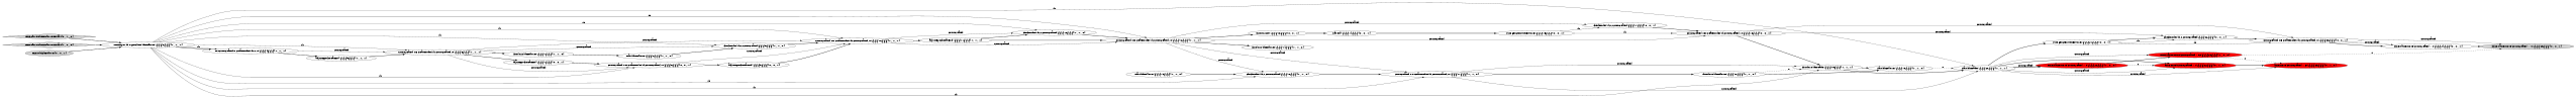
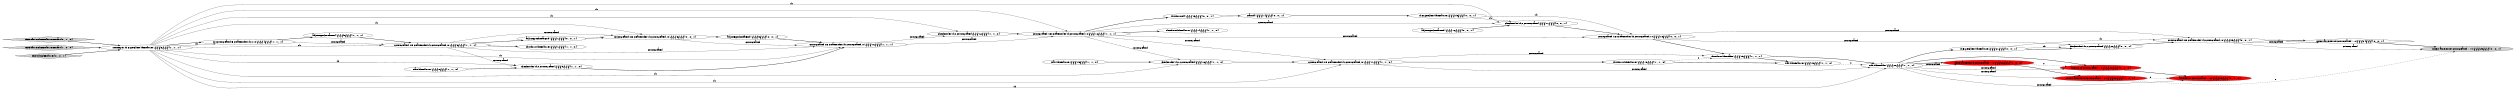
  digraph {
    rankdir=LR
    node [fillcolor=white shape=ellipse style=filled]
    edge [style=bold]
    n1 [label="adjustEpochNearEnd()@@@7@@@['0', '0', '1']"]
    n2 [label="countCreated += createNodes(zk,countCreated,10)@@@8@@@['0', '0', '1']"]
    n3 [label="countCreated += createNodes(zk,countCreated,10)@@@10@@@['1', '1', '1']"]
    n4 [label="adjustEpochNearEnd()@@@9@@@['0', '0', '1']"]
    n5 [fillcolor=lightgray label="Assert.assertTrue(countCreated < 70)@@@25@@@['0', '0', '1']"]
    n6 [label="ZooKeeper zk = getClient(idxFollower)@@@3@@@['1', '1', '1']"]
    n7 [label="countCreated += createNodes(zk,countCreated,10)@@@17@@@['1', '1', '0']"]
    n8 [label="countCreated += createNodes(zk,countCreated,10)@@@6@@@['1', '1', '1']"]
    n9 [label="int countCreated = createNodes(zk,0,10)@@@4@@@['1', '1', '1']"]
    n10 [label="countCreated += createNodes(zk,countCreated,10)@@@12@@@['1', '1', '1']"]
    n11 [label="checkNodes(zk,0,countCreated)@@@9@@@['1', '1', '0']"]
    n12 [label="shutdown(idxLeader)@@@19@@@['1', '1', '1']"]
    n13 [label="start(idxLeader)@@@20@@@['1', '1', '1']"]
    n14 [label="checkNodes(zk,0,countCreated)@@@12@@@['1', '1', '0']"]
    n15 [label="checkNodes(zk,0,countCreated)@@@16@@@['1', '1', '0']"]
    n16 [label="shutdown(idxFollower)@@@18@@@['1', '1', '0']"]
    n17 [label="shutdown(idxFollower)@@@7@@@['1', '1', '0']"]
    n18 [label="adjustEpochNearEnd()@@@5@@@['1', '1', '1']"]
    n19 [label="shutdown(idxFollower)@@@14@@@['1', '1', '0']"]
    n20 [label="countCreated += createNodes(zk,countCreated,10)@@@18@@@['0', '0', '1']"]
    n21 [label="checkNodes(zk,0,countCreated)@@@17@@@['0', '0', '1']"]
    n22 [label="shutdownAll()@@@13@@@['0', '0', '1']"]
-   n23 [label="adjustEpochNearEnd()@@@11@@@['1', '1', '1']"]
    n24 [label="start(idxFollower)@@@19@@@['1', '1', '0']"]
    n25 [fillcolor=red label="Assert.assertTrue(countCreated < 60)@@@23@@@['1', '0', '0']"]
    n26 [fillcolor=red label="assertTrue(countCreated < 60)@@@23@@@['0', '1', '0']"]
    n27 [fillcolor=red label="Assert.assertTrue(countCreated > 0)@@@22@@@['1', '0', '0']"]
    n28 [fillcolor=red label="assertTrue(countCreated > 0)@@@22@@@['0', '1', '0']"]
    n29 [label="zk = getClient(idxFollower)@@@21@@@['0', '0', '1']"]
    n30 [label="start(idxFollower)@@@8@@@['1', '1', '0']"]
    n31 [label="start(idxFollower)@@@15@@@['1', '1', '0']"]
    n32 [fillcolor=lightgray label="testRolloverThenFollowerRestart['0', '1', '0']" shape=diamond]
    n33 [label="startAll()@@@14@@@['0', '0', '1']"]
    n34 [label="zk = getClient(idxFollower)@@@15@@@['0', '0', '1']"]
    n35 [label="countCreated += createNodes(zk,countCreated,10)@@@23@@@['0', '0', '1']"]
    n36 [label="checkNodes(zk,0,countCreated)@@@22@@@['0', '0', '1']"]
-   n37 [label="Assert.assertTrue(countCreated > 0)@@@24@@@['0', '0', '1']"]
+   n37 [label="Assert.assertTrue(countCreated > 0)@@@24@@@['0', '0', '1']" shape=diamond]
    n38 [fillcolor=lightgray label="testRolloverThenFollowerRestart['1', '0', '0']" shape=diamond]
-   n40 [fillcolor=lightgray label="testMultipleRollover['0', '0', '1']"]
+   n39 [label="adjustEpochNearEnd()@@@16@@@['0', '0', '1']"]
+   n40 [fillcolor=lightgray label="testMultipleRollover['0', '0', '1']" shape=diamond]
    n1 -> n2
    n2 -> n3 [label=countCreated style=solid]
    n2 -> n4
    n3 -> n10 [label=countCreated style=solid]
    n3 -> n14 [label=countCreated style=solid]
-   n3 -> n23
    n4 -> n3
    n6 -> n2 [label=zk style=solid]
    n6 -> n3 [label=zk style=solid]
    n6 -> n7 [label=zk style=solid]
    n6 -> n8 [label=zk style=solid]
    n6 -> n9 [label=zk style=solid]
    n6 -> n9
    n6 -> n10 [label=zk style=solid]
    n6 -> n11 [label=zk style=solid]
-   n6 -> n12 [label=zk style=solid]
+   n6 -> n21 [label=zk style=solid]
    n6 -> n13 [label=zk style=solid]
    n6 -> n14 [label=zk style=solid]
    n6 -> n15 [label=zk style=solid]
    n7 -> n12 [label=countCreated style=solid]
    n7 -> n13 [label=countCreated style=solid]
    n7 -> n16
    n8 -> n1
    n8 -> n2 [label=countCreated style=solid]
    n8 -> n3 [label=countCreated style=solid]
    n8 -> n11 [label=countCreated style=solid]
    n8 -> n17
    n9 -> n8 [label=countCreated style=solid]
    n9 -> n18
    n10 -> n7 [label=countCreated style=solid]
    n10 -> n15 [label=countCreated style=solid]
    n10 -> n19
    n10 -> n20 [label=countCreated style=solid]
    n10 -> n21 [label=countCreated style=solid]
    n10 -> n22
    n11 -> n3
    n12 -> n13
    n12 -> n24
    n13 -> n25 [label=countCreated style=solid]
    n13 -> n26 [label=countCreated style=solid]
    n13 -> n27 [label=countCreated style=solid]
    n13 -> n27
    n13 -> n28 [label=countCreated style=solid]
    n13 -> n28
    n13 -> n29
    n14 -> n10
    n15 -> n7
    n16 -> n12 [label=0 style=dashed]
    n16 -> n24
-   n17 -> n30
    n18 -> n8
    n20 -> n12
    n20 -> n35 [label=countCreated style=solid]
    n20 -> n36 [label=countCreated style=solid]
    n21 -> n20
    n22 -> n33
-   n23 -> n10
-   n23 -> n14
    n24 -> n13 [label=0 style=dashed]
    n25 -> n5 [label=0 style=dashed]
    n25 -> n26 [label=0 style=dashed]
    n27 -> n25
    n27 -> n28 [label=0 style=dashed]
    n28 -> n26
    n29 -> n35 [label=zk style=solid]
    n29 -> n36
    n29 -> n36 [label=zk style=solid]
    n30 -> n11
    n31 -> n15
    n32 -> n6
    n33 -> n34
    n34 -> n20 [label=zk style=solid]
    n34 -> n21 [label=zk style=solid]
    n35 -> n5 [label=countCreated style=solid]
    n35 -> n37
    n35 -> n37 [label=countCreated style=solid]
    n36 -> n35
    n37 -> n5
    n38 -> n6
+   n39 -> n21
    n40 -> n6
  }
